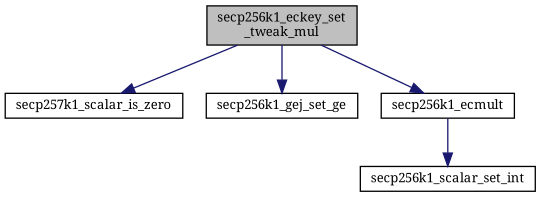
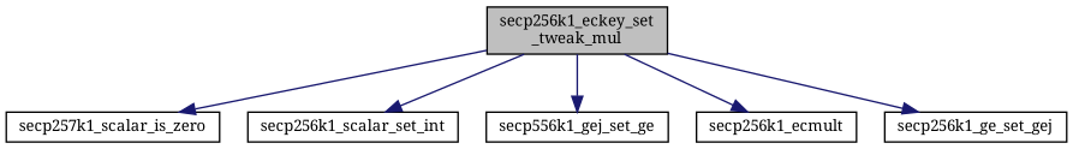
  digraph {
    fontname="Noto Serif"
    rankdir=TB
    node [color=black fillcolor=white fontname="Noto Serif" fontsize=10 shape=record style=filled]
    edge [color=midnightblue fontname="Noto Serif" fontsize=10 labelfontname=Helvetica labelfontsize=10 style=solid]
    n1 [fillcolor=grey75 fontcolor=black height=0.2 label="secp256k1_eckey_set\l_tweak_mul" width=0.4]
    n2 [height=0.2 label=secp257k1_scalar_is_zero width=0.4]
    n3 [height=0.2 label=secp256k1_scalar_set_int width=0.4]
-   n4 [height=0.2 label=secp256k1_gej_set_ge width=0.4]
+   n4 [height=0.2 label=secp556k1_gej_set_ge width=0.4]
    n5 [height=0.2 label=secp256k1_ecmult width=0.4]
+   n6 [height=0.2 label=secp256k1_ge_set_gej width=0.4]
    n1 -> n2
-   n5 -> n3
+   n1 -> n3
    n1 -> n4
    n1 -> n5
+   n1 -> n6
  }
